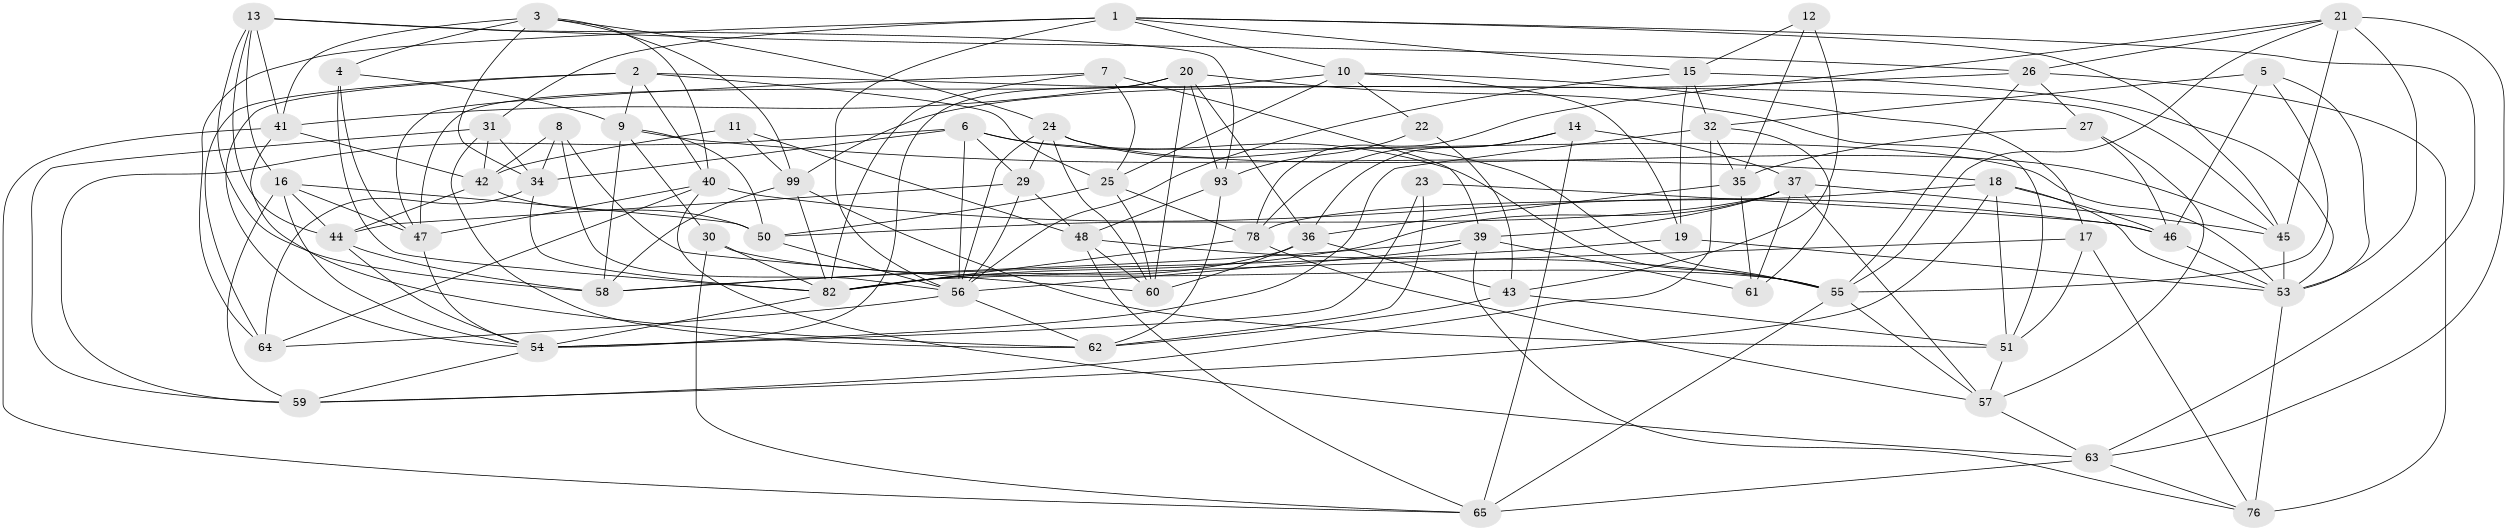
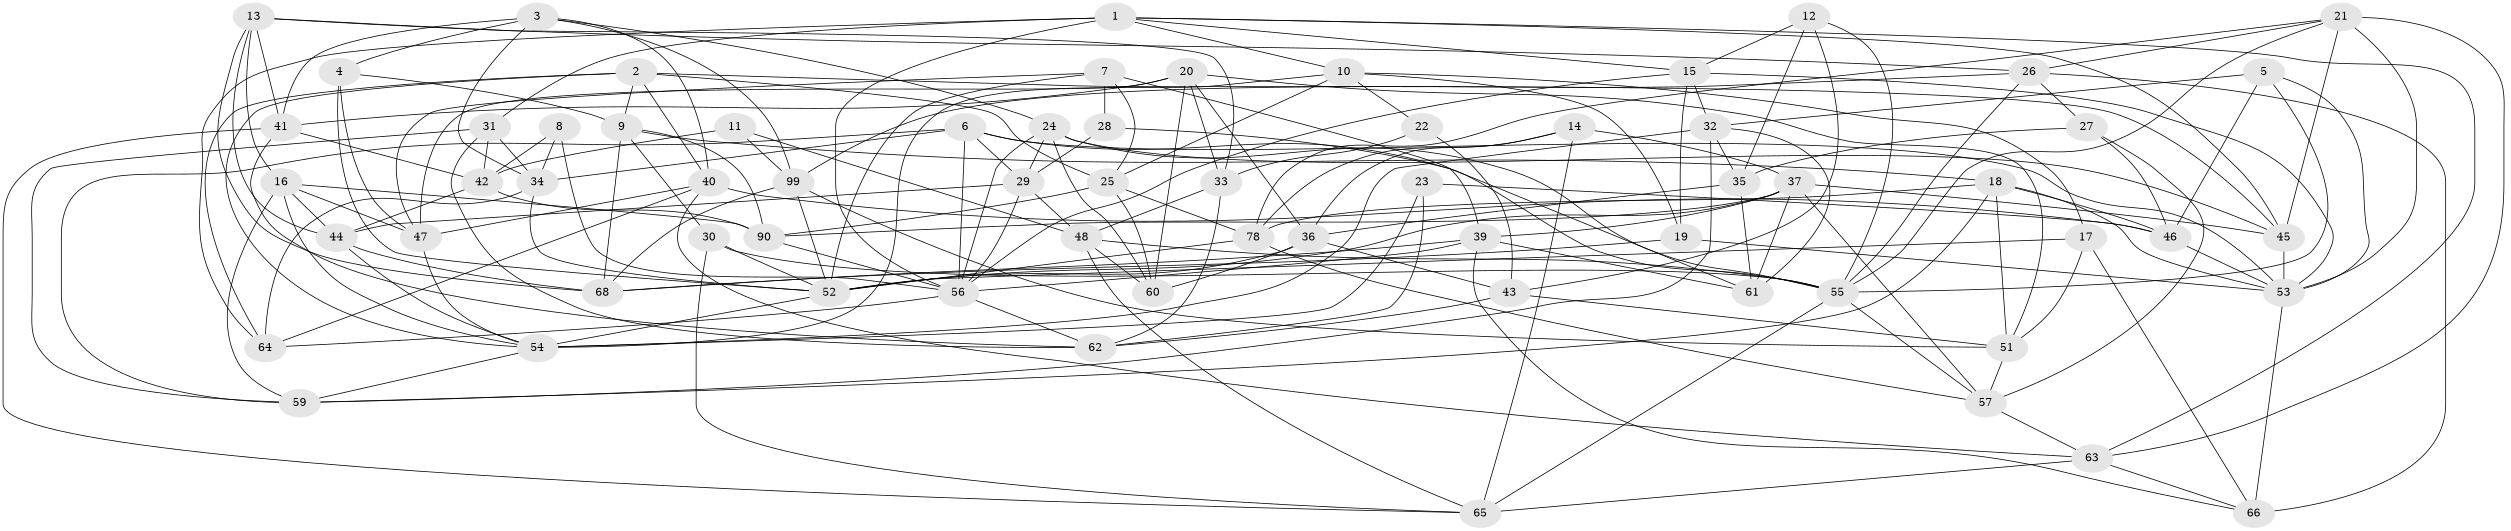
  graph {
    node [color=gray90 style=filled]
    edge [weight=1.0]
    1
    10
    15
    31
    45
    56
    63
    64
    25
    54
    17
    19
    22
    32
    53
    34
    59
    42
    62
    65
-   66 [label=76]
+   66
    2
    9
    40
    18
    30
-   50
-   58
+   50 [label=90]
+   58 [label=68]
    60
    n30 [label=78]
    47
    46
    3
    4
    24
    41
    n37 [label=99]
-   52 [label=82]
+   52
    55
    29
    51
    5
    35
    61
    57
    6
    48
    44
    7
+   28
    39
    8
    43
-   33 [label=93]
+   33
    11
    12
    36
    13
    16
    26
    27
    14
    37
    20
    21
    23
    1 -- 10
    1 -- 15
    1 -- 31 [weight=2.0]
    1 -- 45
    1 -- 56
    1 -- 63
    1 -- 64
    10 -- 25
    10 -- 54
    10 -- 17
    10 -- 19
    10 -- 22
    15 -- 56
    15 -- 19
    15 -- 32
    15 -- 53
    31 -- 34
    31 -- 59
    31 -- 42
    31 -- 62
    45 -- 53
    56 -- 64
    56 -- 62
    63 -- 65
    63 -- 66
    25 -- 50
    25 -- 60
    25 -- n30
    54 -- 59
    17 -- 66
    17 -- 52
    17 -- 51
    19 -- 53
    19 -- 58
    22 -- 43
    22 -- 33 [weight=2.0]
    32 -- 54
    32 -- 59
    32 -- 35
    32 -- 61
    53 -- 66 [weight=2.0]
    34 -- 64
    34 -- 52
    42 -- 50
    42 -- 44
    2 -- 45
    2 -- 64
    2 -- 25
    2 -- 54
    2 -- 9
    2 -- 40
    9 -- 18
    9 -- 30
    9 -- 50
    9 -- 58
    40 -- 63
    40 -- 64
    40 -- 47
    40 -- 46
    18 -- 53
    18 -- 59
    18 -- n30
    18 -- 46
    18 -- 51
    30 -- 65
    30 -- 52
    30 -- 55
    50 -- 56
    n30 -- 52
    n30 -- 57
    47 -- 54
    46 -- 53
    3 -- 34
    3 -- 40
    3 -- 4
    3 -- 24
    3 -- 41
    3 -- n37
    4 -- 9
    4 -- 47
    4 -- 52
    24 -- 45
    24 -- 56
    24 -- 60
    24 -- 55
    24 -- 29
    41 -- 42
    41 -- 62
    41 -- 65
    n37 -- 58
    n37 -- 52
    n37 -- 51
    52 -- 54
    55 -- 65
    55 -- 57
    29 -- 56
    29 -- 48
    29 -- 44
    51 -- 57
    5 -- 32
    5 -- 53
    5 -- 46
    5 -- 55
    35 -- 61 [weight=2.0]
    35 -- 36
    57 -- 63
    6 -- 56
    6 -- 53
    6 -- 34
    6 -- 59
    6 -- 55
    6 -- 29
    48 -- 65
    48 -- 60
    48 -- 55
    44 -- 54
    44 -- 58
    7 -- 25
    7 -- 47
    7 -- 52
+   7 -- 28 [weight=2.0]
    7 -- 39
+   28 -- 29
+   28 -- 61
    39 -- 56
    39 -- 66
    39 -- 58
    39 -- 61
    8 -- 56
    8 -- 34
    8 -- 42
-   8 -- 60
    43 -- 62
    43 -- 51
    33 -- 62
    33 -- 48
    11 -- 42
    11 -- n37
    11 -- 48
    12 -- 15
+   12 -- 55
    12 -- 35
    12 -- 43
    36 -- 60
    36 -- 52
    36 -- 43
    13 -- 58
    13 -- 41
    13 -- 44
    13 -- 33
    13 -- 16
    13 -- 26
    16 -- 54
    16 -- 59
    16 -- 50
    16 -- 47
    16 -- 44
    26 -- 66
    26 -- n37
    26 -- 55
    26 -- 27
    27 -- 46
    27 -- 35
    27 -- 57
    14 -- 65
    14 -- n30
    14 -- 36
    14 -- 37
    37 -- 45
    37 -- 50
    37 -- 52
    37 -- 61
    37 -- 57
    37 -- 39
    20 -- 60
    20 -- 47
    20 -- 41
    20 -- 51
    20 -- 33
    20 -- 36
    21 -- 45
    21 -- 63
    21 -- 53
    21 -- n30
    21 -- 55
    21 -- 26
    23 -- 54 [weight=2.0]
    23 -- 62
    23 -- 46
  }
